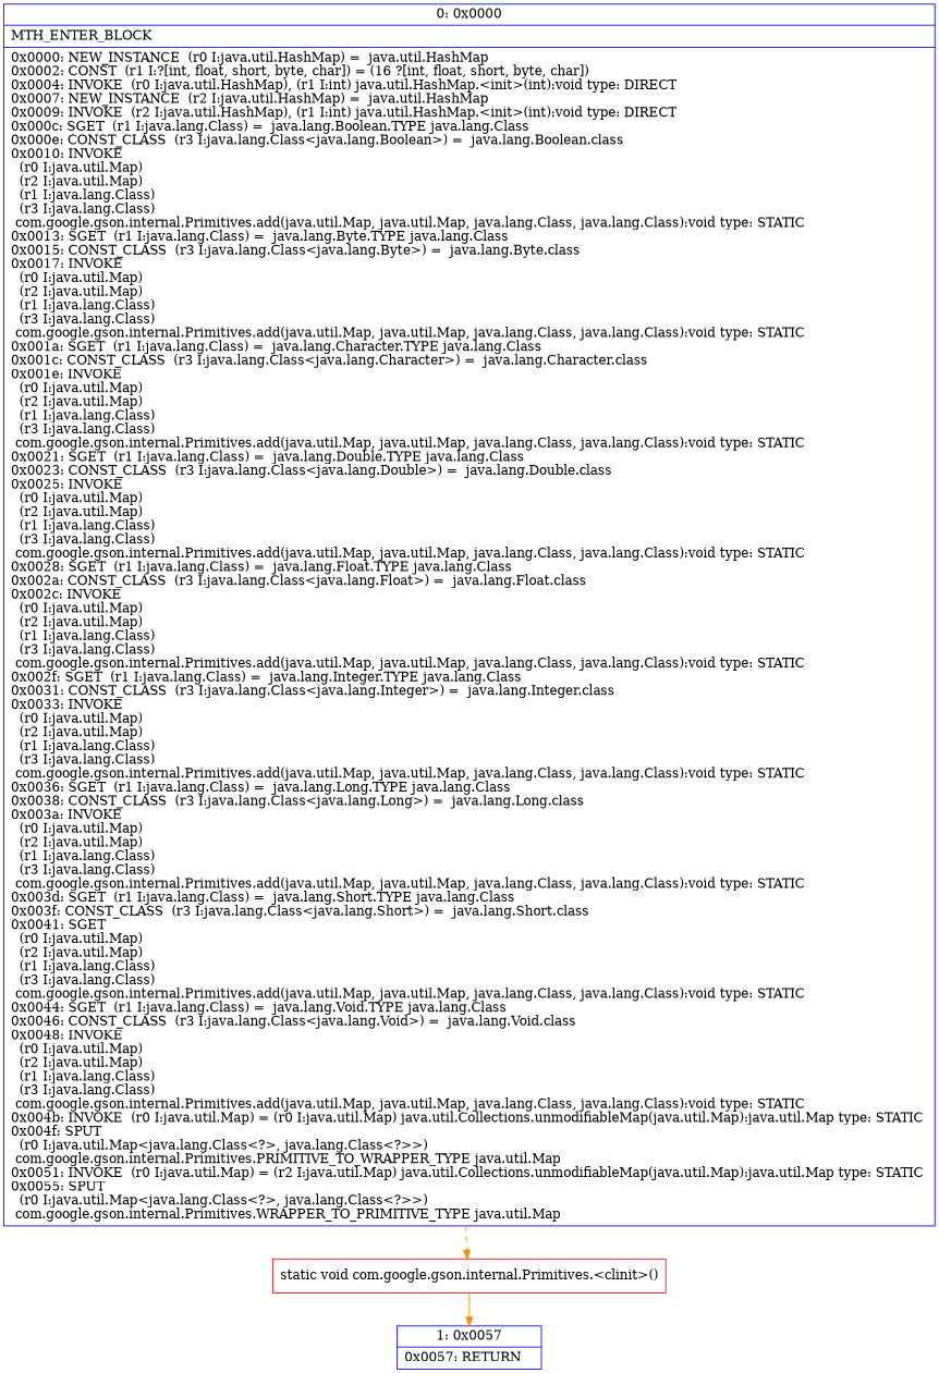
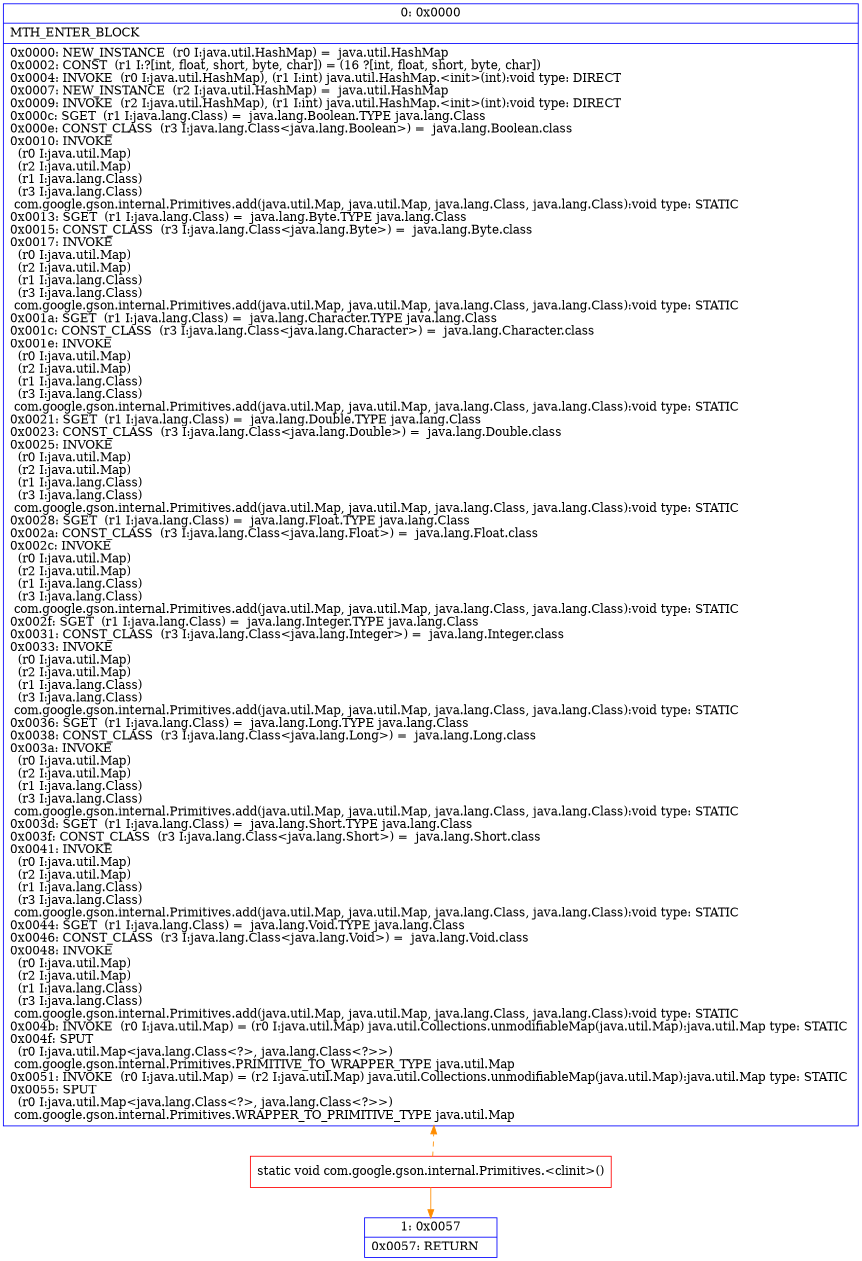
  digraph {
    node [color=blue shape=record]
    edge [color=darkorange]
-   n1 [label="{0\:\ 0x0000|MTH_ENTER_BLOCK\l|0x0000: NEW_INSTANCE  (r0 I:java.util.HashMap) =  java.util.HashMap \l0x0002: CONST  (r1 I:?[int, float, short, byte, char]) = (16 ?[int, float, short, byte, char]) \l0x0004: INVOKE  (r0 I:java.util.HashMap), (r1 I:int) java.util.HashMap.\<init\>(int):void type: DIRECT \l0x0007: NEW_INSTANCE  (r2 I:java.util.HashMap) =  java.util.HashMap \l0x0009: INVOKE  (r2 I:java.util.HashMap), (r1 I:int) java.util.HashMap.\<init\>(int):void type: DIRECT \l0x000c: SGET  (r1 I:java.lang.Class) =  java.lang.Boolean.TYPE java.lang.Class \l0x000e: CONST_CLASS  (r3 I:java.lang.Class\<java.lang.Boolean\>) =  java.lang.Boolean.class \l0x0010: INVOKE  \l  (r0 I:java.util.Map)\l  (r2 I:java.util.Map)\l  (r1 I:java.lang.Class)\l  (r3 I:java.lang.Class)\l com.google.gson.internal.Primitives.add(java.util.Map, java.util.Map, java.lang.Class, java.lang.Class):void type: STATIC \l0x0013: SGET  (r1 I:java.lang.Class) =  java.lang.Byte.TYPE java.lang.Class \l0x0015: CONST_CLASS  (r3 I:java.lang.Class\<java.lang.Byte\>) =  java.lang.Byte.class \l0x0017: INVOKE  \l  (r0 I:java.util.Map)\l  (r2 I:java.util.Map)\l  (r1 I:java.lang.Class)\l  (r3 I:java.lang.Class)\l com.google.gson.internal.Primitives.add(java.util.Map, java.util.Map, java.lang.Class, java.lang.Class):void type: STATIC \l0x001a: SGET  (r1 I:java.lang.Class) =  java.lang.Character.TYPE java.lang.Class \l0x001c: CONST_CLASS  (r3 I:java.lang.Class\<java.lang.Character\>) =  java.lang.Character.class \l0x001e: INVOKE  \l  (r0 I:java.util.Map)\l  (r2 I:java.util.Map)\l  (r1 I:java.lang.Class)\l  (r3 I:java.lang.Class)\l com.google.gson.internal.Primitives.add(java.util.Map, java.util.Map, java.lang.Class, java.lang.Class):void type: STATIC \l0x0021: SGET  (r1 I:java.lang.Class) =  java.lang.Double.TYPE java.lang.Class \l0x0023: CONST_CLASS  (r3 I:java.lang.Class\<java.lang.Double\>) =  java.lang.Double.class \l0x0025: INVOKE  \l  (r0 I:java.util.Map)\l  (r2 I:java.util.Map)\l  (r1 I:java.lang.Class)\l  (r3 I:java.lang.Class)\l com.google.gson.internal.Primitives.add(java.util.Map, java.util.Map, java.lang.Class, java.lang.Class):void type: STATIC \l0x0028: SGET  (r1 I:java.lang.Class) =  java.lang.Float.TYPE java.lang.Class \l0x002a: CONST_CLASS  (r3 I:java.lang.Class\<java.lang.Float\>) =  java.lang.Float.class \l0x002c: INVOKE  \l  (r0 I:java.util.Map)\l  (r2 I:java.util.Map)\l  (r1 I:java.lang.Class)\l  (r3 I:java.lang.Class)\l com.google.gson.internal.Primitives.add(java.util.Map, java.util.Map, java.lang.Class, java.lang.Class):void type: STATIC \l0x002f: SGET  (r1 I:java.lang.Class) =  java.lang.Integer.TYPE java.lang.Class \l0x0031: CONST_CLASS  (r3 I:java.lang.Class\<java.lang.Integer\>) =  java.lang.Integer.class \l0x0033: INVOKE  \l  (r0 I:java.util.Map)\l  (r2 I:java.util.Map)\l  (r1 I:java.lang.Class)\l  (r3 I:java.lang.Class)\l com.google.gson.internal.Primitives.add(java.util.Map, java.util.Map, java.lang.Class, java.lang.Class):void type: STATIC \l0x0036: SGET  (r1 I:java.lang.Class) =  java.lang.Long.TYPE java.lang.Class \l0x0038: CONST_CLASS  (r3 I:java.lang.Class\<java.lang.Long\>) =  java.lang.Long.class \l0x003a: INVOKE  \l  (r0 I:java.util.Map)\l  (r2 I:java.util.Map)\l  (r1 I:java.lang.Class)\l  (r3 I:java.lang.Class)\l com.google.gson.internal.Primitives.add(java.util.Map, java.util.Map, java.lang.Class, java.lang.Class):void type: STATIC \l0x003d: SGET  (r1 I:java.lang.Class) =  java.lang.Short.TYPE java.lang.Class \l0x003f: CONST_CLASS  (r3 I:java.lang.Class\<java.lang.Short\>) =  java.lang.Short.class \l0x0041: SGET  \l  (r0 I:java.util.Map)\l  (r2 I:java.util.Map)\l  (r1 I:java.lang.Class)\l  (r3 I:java.lang.Class)\l com.google.gson.internal.Primitives.add(java.util.Map, java.util.Map, java.lang.Class, java.lang.Class):void type: STATIC \l0x0044: SGET  (r1 I:java.lang.Class) =  java.lang.Void.TYPE java.lang.Class \l0x0046: CONST_CLASS  (r3 I:java.lang.Class\<java.lang.Void\>) =  java.lang.Void.class \l0x0048: INVOKE  \l  (r0 I:java.util.Map)\l  (r2 I:java.util.Map)\l  (r1 I:java.lang.Class)\l  (r3 I:java.lang.Class)\l com.google.gson.internal.Primitives.add(java.util.Map, java.util.Map, java.lang.Class, java.lang.Class):void type: STATIC \l0x004b: INVOKE  (r0 I:java.util.Map) = (r0 I:java.util.Map) java.util.Collections.unmodifiableMap(java.util.Map):java.util.Map type: STATIC \l0x004f: SPUT  \l  (r0 I:java.util.Map\<java.lang.Class\<?\>, java.lang.Class\<?\>\>)\l com.google.gson.internal.Primitives.PRIMITIVE_TO_WRAPPER_TYPE java.util.Map \l0x0051: INVOKE  (r0 I:java.util.Map) = (r2 I:java.util.Map) java.util.Collections.unmodifiableMap(java.util.Map):java.util.Map type: STATIC \l0x0055: SPUT  \l  (r0 I:java.util.Map\<java.lang.Class\<?\>, java.lang.Class\<?\>\>)\l com.google.gson.internal.Primitives.WRAPPER_TO_PRIMITIVE_TYPE java.util.Map \l}"]
+   n1 [label="{0\:\ 0x0000|MTH_ENTER_BLOCK\l|0x0000: NEW_INSTANCE  (r0 I:java.util.HashMap) =  java.util.HashMap \l0x0002: CONST  (r1 I:?[int, float, short, byte, char]) = (16 ?[int, float, short, byte, char]) \l0x0004: INVOKE  (r0 I:java.util.HashMap), (r1 I:int) java.util.HashMap.\<init\>(int):void type: DIRECT \l0x0007: NEW_INSTANCE  (r2 I:java.util.HashMap) =  java.util.HashMap \l0x0009: INVOKE  (r2 I:java.util.HashMap), (r1 I:int) java.util.HashMap.\<init\>(int):void type: DIRECT \l0x000c: SGET  (r1 I:java.lang.Class) =  java.lang.Boolean.TYPE java.lang.Class \l0x000e: CONST_CLASS  (r3 I:java.lang.Class\<java.lang.Boolean\>) =  java.lang.Boolean.class \l0x0010: INVOKE  \l  (r0 I:java.util.Map)\l  (r2 I:java.util.Map)\l  (r1 I:java.lang.Class)\l  (r3 I:java.lang.Class)\l com.google.gson.internal.Primitives.add(java.util.Map, java.util.Map, java.lang.Class, java.lang.Class):void type: STATIC \l0x0013: SGET  (r1 I:java.lang.Class) =  java.lang.Byte.TYPE java.lang.Class \l0x0015: CONST_CLASS  (r3 I:java.lang.Class\<java.lang.Byte\>) =  java.lang.Byte.class \l0x0017: INVOKE  \l  (r0 I:java.util.Map)\l  (r2 I:java.util.Map)\l  (r1 I:java.lang.Class)\l  (r3 I:java.lang.Class)\l com.google.gson.internal.Primitives.add(java.util.Map, java.util.Map, java.lang.Class, java.lang.Class):void type: STATIC \l0x001a: SGET  (r1 I:java.lang.Class) =  java.lang.Character.TYPE java.lang.Class \l0x001c: CONST_CLASS  (r3 I:java.lang.Class\<java.lang.Character\>) =  java.lang.Character.class \l0x001e: INVOKE  \l  (r0 I:java.util.Map)\l  (r2 I:java.util.Map)\l  (r1 I:java.lang.Class)\l  (r3 I:java.lang.Class)\l com.google.gson.internal.Primitives.add(java.util.Map, java.util.Map, java.lang.Class, java.lang.Class):void type: STATIC \l0x0021: SGET  (r1 I:java.lang.Class) =  java.lang.Double.TYPE java.lang.Class \l0x0023: CONST_CLASS  (r3 I:java.lang.Class\<java.lang.Double\>) =  java.lang.Double.class \l0x0025: INVOKE  \l  (r0 I:java.util.Map)\l  (r2 I:java.util.Map)\l  (r1 I:java.lang.Class)\l  (r3 I:java.lang.Class)\l com.google.gson.internal.Primitives.add(java.util.Map, java.util.Map, java.lang.Class, java.lang.Class):void type: STATIC \l0x0028: SGET  (r1 I:java.lang.Class) =  java.lang.Float.TYPE java.lang.Class \l0x002a: CONST_CLASS  (r3 I:java.lang.Class\<java.lang.Float\>) =  java.lang.Float.class \l0x002c: INVOKE  \l  (r0 I:java.util.Map)\l  (r2 I:java.util.Map)\l  (r1 I:java.lang.Class)\l  (r3 I:java.lang.Class)\l com.google.gson.internal.Primitives.add(java.util.Map, java.util.Map, java.lang.Class, java.lang.Class):void type: STATIC \l0x002f: SGET  (r1 I:java.lang.Class) =  java.lang.Integer.TYPE java.lang.Class \l0x0031: CONST_CLASS  (r3 I:java.lang.Class\<java.lang.Integer\>) =  java.lang.Integer.class \l0x0033: INVOKE  \l  (r0 I:java.util.Map)\l  (r2 I:java.util.Map)\l  (r1 I:java.lang.Class)\l  (r3 I:java.lang.Class)\l com.google.gson.internal.Primitives.add(java.util.Map, java.util.Map, java.lang.Class, java.lang.Class):void type: STATIC \l0x0036: SGET  (r1 I:java.lang.Class) =  java.lang.Long.TYPE java.lang.Class \l0x0038: CONST_CLASS  (r3 I:java.lang.Class\<java.lang.Long\>) =  java.lang.Long.class \l0x003a: INVOKE  \l  (r0 I:java.util.Map)\l  (r2 I:java.util.Map)\l  (r1 I:java.lang.Class)\l  (r3 I:java.lang.Class)\l com.google.gson.internal.Primitives.add(java.util.Map, java.util.Map, java.lang.Class, java.lang.Class):void type: STATIC \l0x003d: SGET  (r1 I:java.lang.Class) =  java.lang.Short.TYPE java.lang.Class \l0x003f: CONST_CLASS  (r3 I:java.lang.Class\<java.lang.Short\>) =  java.lang.Short.class \l0x0041: INVOKE  \l  (r0 I:java.util.Map)\l  (r2 I:java.util.Map)\l  (r1 I:java.lang.Class)\l  (r3 I:java.lang.Class)\l com.google.gson.internal.Primitives.add(java.util.Map, java.util.Map, java.lang.Class, java.lang.Class):void type: STATIC \l0x0044: SGET  (r1 I:java.lang.Class) =  java.lang.Void.TYPE java.lang.Class \l0x0046: CONST_CLASS  (r3 I:java.lang.Class\<java.lang.Void\>) =  java.lang.Void.class \l0x0048: INVOKE  \l  (r0 I:java.util.Map)\l  (r2 I:java.util.Map)\l  (r1 I:java.lang.Class)\l  (r3 I:java.lang.Class)\l com.google.gson.internal.Primitives.add(java.util.Map, java.util.Map, java.lang.Class, java.lang.Class):void type: STATIC \l0x004b: INVOKE  (r0 I:java.util.Map) = (r0 I:java.util.Map) java.util.Collections.unmodifiableMap(java.util.Map):java.util.Map type: STATIC \l0x004f: SPUT  \l  (r0 I:java.util.Map\<java.lang.Class\<?\>, java.lang.Class\<?\>\>)\l com.google.gson.internal.Primitives.PRIMITIVE_TO_WRAPPER_TYPE java.util.Map \l0x0051: INVOKE  (r0 I:java.util.Map) = (r2 I:java.util.Map) java.util.Collections.unmodifiableMap(java.util.Map):java.util.Map type: STATIC \l0x0055: SPUT  \l  (r0 I:java.util.Map\<java.lang.Class\<?\>, java.lang.Class\<?\>\>)\l com.google.gson.internal.Primitives.WRAPPER_TO_PRIMITIVE_TYPE java.util.Map \l}"]
    n2 [label="{1\:\ 0x0057|0x0057: RETURN   \l}"]
    n3 [color=red label="{static void com.google.gson.internal.Primitives.\<clinit\>() }"]
-   n1 -> n3 [style=dashed]
+   n3 -> n1 [style=dashed]
    n3 -> n2 [style=solid]
  }
